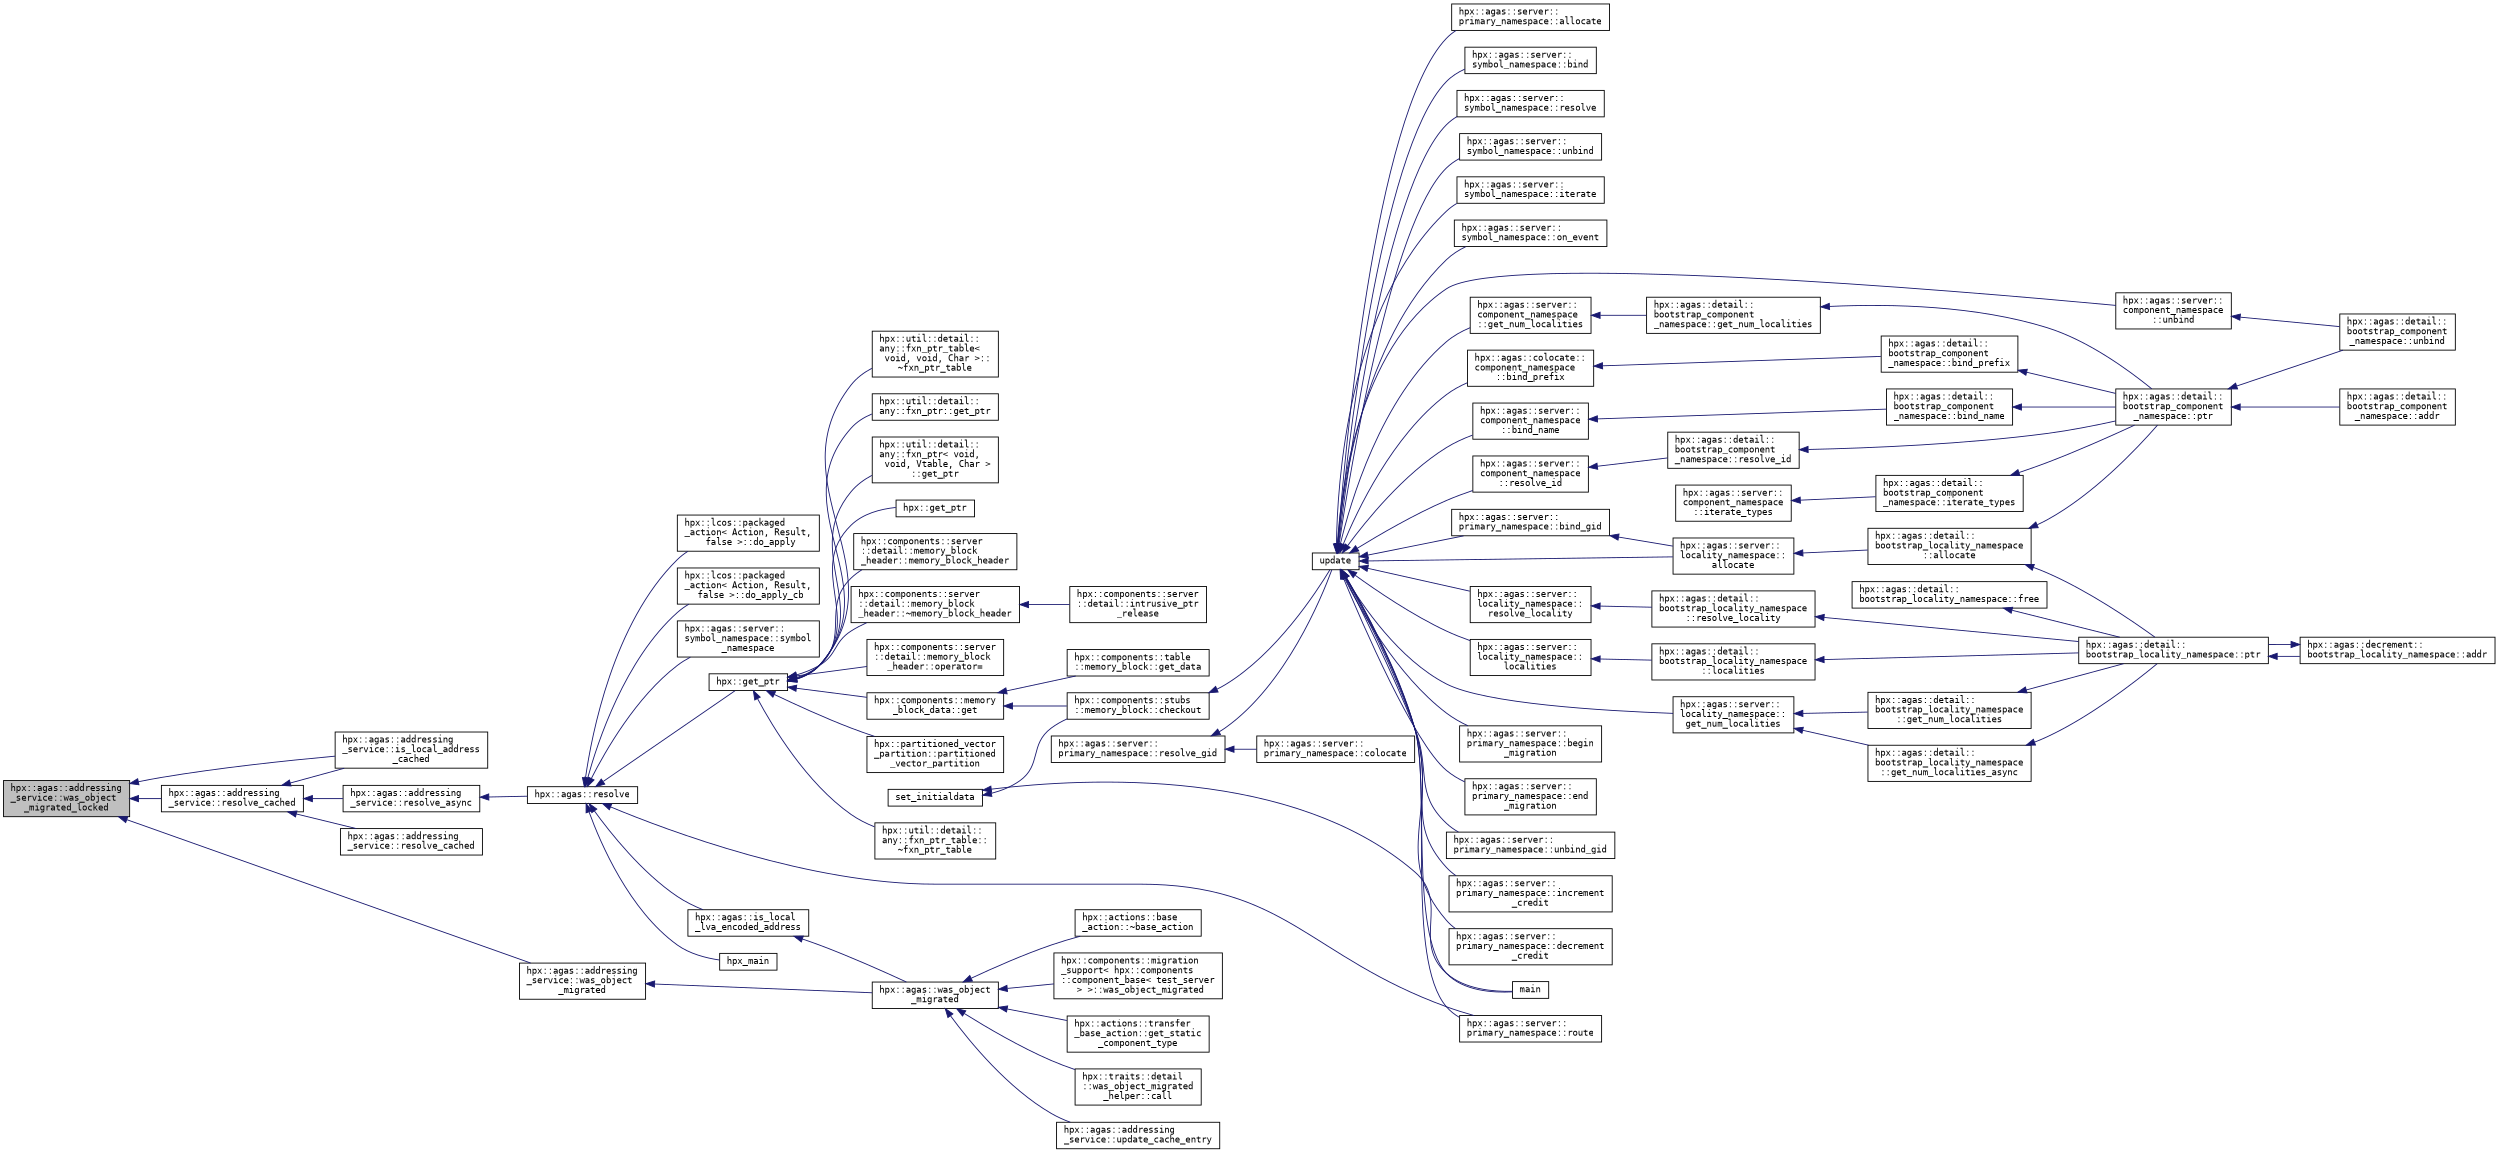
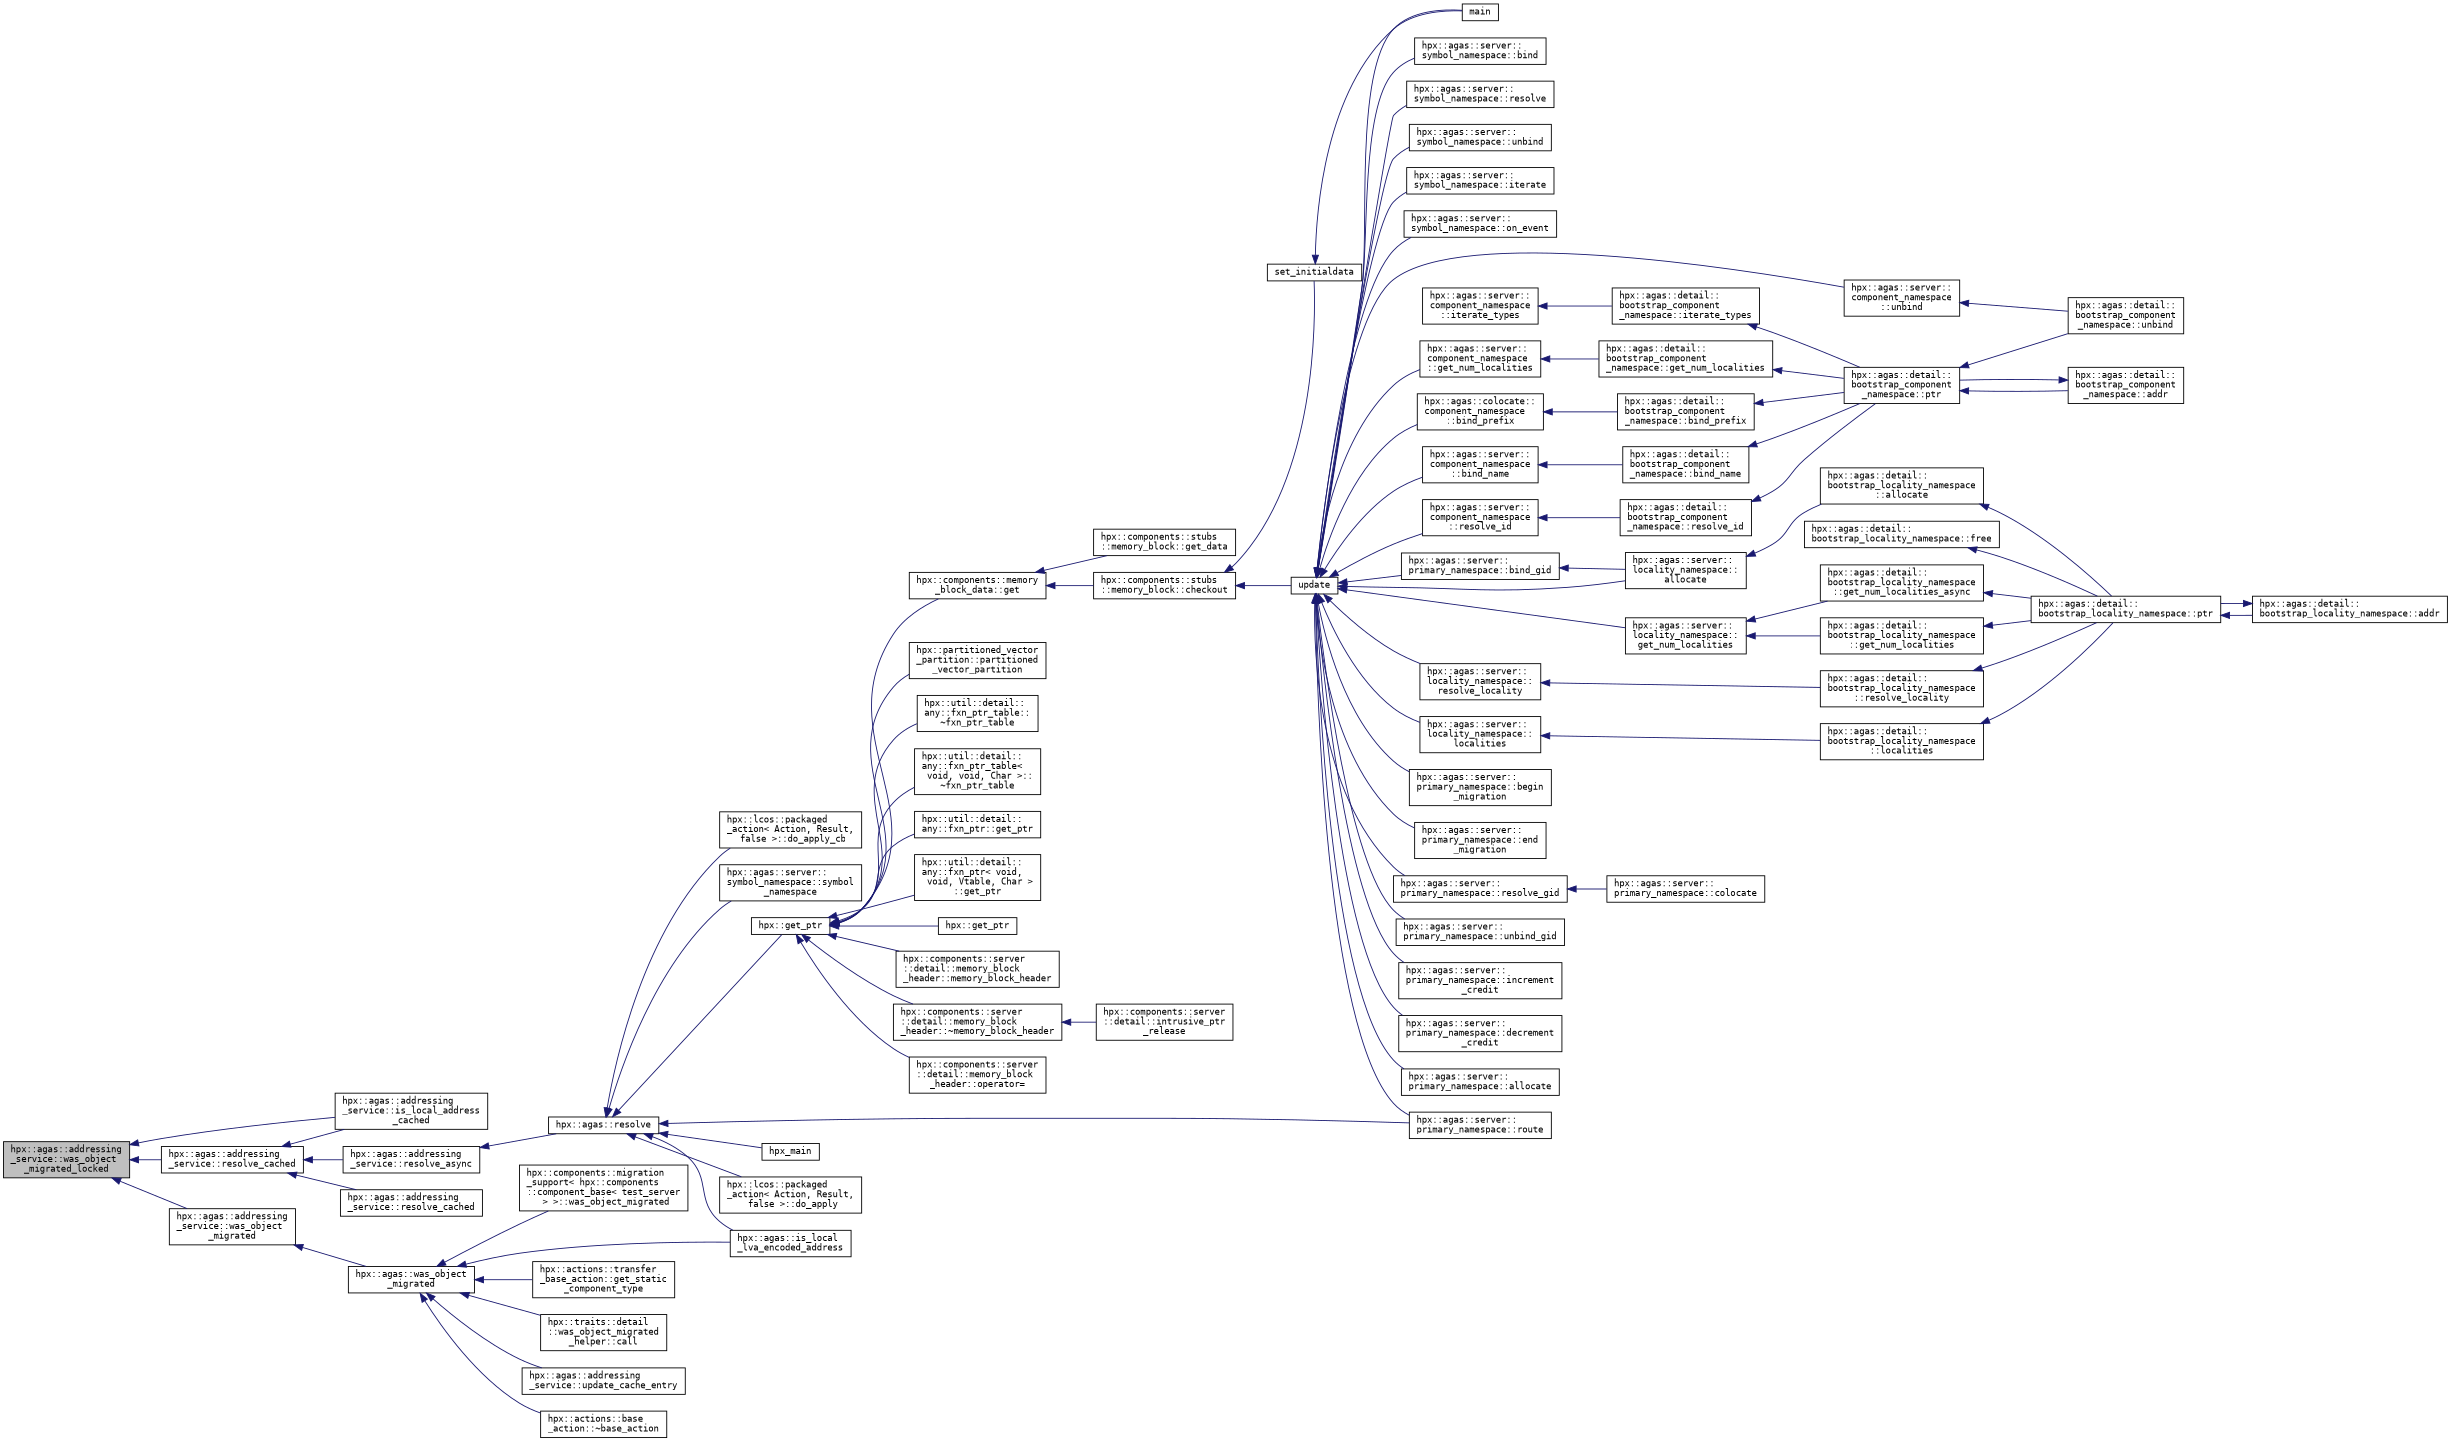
  digraph {
    fontname="DejaVu Sans Mono"
    rankdir=LR
    node [color=black fillcolor=white fontname="DejaVu Sans Mono" fontsize=10 shape=record style=filled]
    edge [color=midnightblue dir=back fontname="DejaVu Sans Mono" fontsize=10 labelfontname=Helvetica labelfontsize=10 style=solid]
    n1 [fillcolor=grey75 fontcolor=black height=0.2 label="hpx::agas::addressing\l_service::was_object\l_migrated_locked" width=0.4]
    n2 [height=0.2 label="hpx::agas::addressing\l_service::is_local_address\l_cached" width=0.4]
    n3 [height=0.2 label="hpx::agas::addressing\l_service::resolve_cached" width=0.4]
    n4 [height=0.2 label="hpx::agas::addressing\l_service::was_object\l_migrated" width=0.4]
    n5 [height=0.2 label="hpx::agas::addressing\l_service::resolve_async" width=0.4]
    n6 [height=0.2 label="hpx::agas::addressing\l_service::resolve_cached" width=0.4]
    n7 [height=0.2 label="hpx::agas::was_object\l_migrated" width=0.4]
    n8 [height=0.2 label="hpx::agas::resolve" width=0.4]
    n9 [height=0.2 label="hpx::get_ptr" width=0.4]
    n10 [height=0.2 label="hpx::agas::server::\lprimary_namespace::route" width=0.4]
    n11 [height=0.2 label="hpx::agas::is_local\l_lva_encoded_address" width=0.4]
    n12 [height=0.2 label=hpx_main width=0.4]
    n13 [height=0.2 label="hpx::lcos::packaged\l_action\< Action, Result,\l false \>::do_apply" width=0.4]
    n14 [height=0.2 label="hpx::lcos::packaged\l_action\< Action, Result,\l false \>::do_apply_cb" width=0.4]
    n15 [height=0.2 label="hpx::agas::server::\lsymbol_namespace::symbol\l_namespace" width=0.4]
    n16 [height=0.2 label="hpx::util::detail::\lany::fxn_ptr_table::\l~fxn_ptr_table" width=0.4]
    n17 [height=0.2 label="hpx::util::detail::\lany::fxn_ptr_table\<\l void, void, Char \>::\l~fxn_ptr_table" width=0.4]
    n18 [height=0.2 label="hpx::util::detail::\lany::fxn_ptr::get_ptr" width=0.4]
    n19 [height=0.2 label="hpx::util::detail::\lany::fxn_ptr\< void,\l void, Vtable, Char \>\l::get_ptr" width=0.4]
    n20 [height=0.2 label="hpx::get_ptr" width=0.4]
    n21 [height=0.2 label="hpx::components::server\l::detail::memory_block\l_header::memory_block_header" width=0.4]
    n22 [height=0.2 label="hpx::components::server\l::detail::memory_block\l_header::~memory_block_header" width=0.4]
    n23 [height=0.2 label="hpx::components::server\l::detail::memory_block\l_header::operator=" width=0.4]
    n24 [height=0.2 label="hpx::components::memory\l_block_data::get" width=0.4]
    n25 [height=0.2 label="hpx::partitioned_vector\l_partition::partitioned\l_vector_partition" width=0.4]
    n26 [height=0.2 label="hpx::components::server\l::detail::intrusive_ptr\l_release" width=0.4]
-   n27 [height=0.2 label="hpx::components::table\l::memory_block::get_data" width=0.4]
+   n27 [height=0.2 label="hpx::components::stubs\l::memory_block::get_data" width=0.4]
    n28 [height=0.2 label="hpx::components::stubs\l::memory_block::checkout" width=0.4]
    n29 [height=0.2 label=set_initialdata width=0.4]
    n30 [height=0.2 label=update width=0.4]
    n31 [height=0.2 label=main width=0.4]
    n32 [height=0.2 label="hpx::agas::colocate::\lcomponent_namespace\l::bind_prefix" width=0.4]
    n33 [height=0.2 label="hpx::agas::server::\lcomponent_namespace\l::bind_name" width=0.4]
    n34 [height=0.2 label="hpx::agas::server::\lcomponent_namespace\l::resolve_id" width=0.4]
    n35 [height=0.2 label="hpx::agas::server::\lcomponent_namespace\l::unbind" width=0.4]
    n36 [height=0.2 label="hpx::agas::server::\lcomponent_namespace\l::get_num_localities" width=0.4]
    n37 [height=0.2 label="hpx::agas::server::\llocality_namespace::\lallocate" width=0.4]
    n38 [height=0.2 label="hpx::agas::server::\llocality_namespace::\lresolve_locality" width=0.4]
    n39 [height=0.2 label="hpx::agas::server::\llocality_namespace::\llocalities" width=0.4]
    n40 [height=0.2 label="hpx::agas::server::\llocality_namespace::\lget_num_localities" width=0.4]
    n41 [height=0.2 label="hpx::agas::server::\lprimary_namespace::begin\l_migration" width=0.4]
    n42 [height=0.2 label="hpx::agas::server::\lprimary_namespace::end\l_migration" width=0.4]
    n43 [height=0.2 label="hpx::agas::server::\lprimary_namespace::bind_gid" width=0.4]
    n44 [height=0.2 label="hpx::agas::server::\lprimary_namespace::resolve_gid" width=0.4]
    n45 [height=0.2 label="hpx::agas::server::\lprimary_namespace::unbind_gid" width=0.4]
    n46 [height=0.2 label="hpx::agas::server::\lprimary_namespace::increment\l_credit" width=0.4]
    n47 [height=0.2 label="hpx::agas::server::\lprimary_namespace::decrement\l_credit" width=0.4]
    n48 [height=0.2 label="hpx::agas::server::\lprimary_namespace::allocate" width=0.4]
    n49 [height=0.2 label="hpx::agas::server::\lsymbol_namespace::bind" width=0.4]
    n50 [height=0.2 label="hpx::agas::server::\lsymbol_namespace::resolve" width=0.4]
    n51 [height=0.2 label="hpx::agas::server::\lsymbol_namespace::unbind" width=0.4]
    n52 [height=0.2 label="hpx::agas::server::\lsymbol_namespace::iterate" width=0.4]
    n53 [height=0.2 label="hpx::agas::server::\lsymbol_namespace::on_event" width=0.4]
    n54 [height=0.2 label="hpx::agas::detail::\lbootstrap_component\l_namespace::bind_prefix" width=0.4]
    n55 [height=0.2 label="hpx::agas::detail::\lbootstrap_component\l_namespace::bind_name" width=0.4]
    n56 [height=0.2 label="hpx::agas::detail::\lbootstrap_component\l_namespace::resolve_id" width=0.4]
    n57 [height=0.2 label="hpx::agas::detail::\lbootstrap_component\l_namespace::unbind" width=0.4]
    n58 [height=0.2 label="hpx::agas::server::\lcomponent_namespace\l::iterate_types" width=0.4]
    n59 [height=0.2 label="hpx::agas::detail::\lbootstrap_component\l_namespace::iterate_types" width=0.4]
    n60 [height=0.2 label="hpx::agas::detail::\lbootstrap_component\l_namespace::get_num_localities" width=0.4]
    n61 [height=0.2 label="hpx::agas::detail::\lbootstrap_locality_namespace\l::allocate" width=0.4]
    n62 [height=0.2 label="hpx::agas::detail::\lbootstrap_locality_namespace\l::resolve_locality" width=0.4]
    n63 [height=0.2 label="hpx::agas::detail::\lbootstrap_locality_namespace\l::localities" width=0.4]
    n64 [height=0.2 label="hpx::agas::detail::\lbootstrap_locality_namespace\l::get_num_localities" width=0.4]
    n65 [height=0.2 label="hpx::agas::detail::\lbootstrap_locality_namespace\l::get_num_localities_async" width=0.4]
    n66 [height=0.2 label="hpx::agas::server::\lprimary_namespace::colocate" width=0.4]
    n67 [height=0.2 label="hpx::agas::detail::\lbootstrap_component\l_namespace::ptr" width=0.4]
    n68 [height=0.2 label="hpx::agas::detail::\lbootstrap_component\l_namespace::addr" width=0.4]
    n69 [height=0.2 label="hpx::agas::detail::\lbootstrap_locality_namespace::ptr" width=0.4]
-   n70 [height=0.2 label="hpx::agas::decrement::\lbootstrap_locality_namespace::addr" width=0.4]
+   n70 [height=0.2 label="hpx::agas::detail::\lbootstrap_locality_namespace::addr" width=0.4]
    n71 [height=0.2 label="hpx::agas::detail::\lbootstrap_locality_namespace::free" width=0.4]
    n72 [height=0.2 label="hpx::traits::detail\l::was_object_migrated\l_helper::call" width=0.4]
    n73 [height=0.2 label="hpx::agas::addressing\l_service::update_cache_entry" width=0.4]
    n74 [height=0.2 label="hpx::actions::base\l_action::~base_action" width=0.4]
    n75 [height=0.2 label="hpx::components::migration\l_support\< hpx::components\l::component_base\< test_server\l \> \>::was_object_migrated" width=0.4]
    n76 [height=0.2 label="hpx::actions::transfer\l_base_action::get_static\l_component_type" width=0.4]
    n1 -> n2
    n1 -> n3
    n1 -> n4
    n3 -> n2
    n3 -> n5
    n3 -> n6
    n4 -> n7
    n5 -> n8
-   n11 -> n7
+   n7 -> n11
    n7 -> n72
    n7 -> n73
    n7 -> n74
    n7 -> n75
    n7 -> n76
    n8 -> n9
    n8 -> n10
    n8 -> n11
    n8 -> n12
    n8 -> n13
    n8 -> n14
    n8 -> n15
    n9 -> n16
    n9 -> n17
    n9 -> n18
    n9 -> n19
    n9 -> n20
    n9 -> n21
    n9 -> n22
    n9 -> n23
    n9 -> n24
    n9 -> n25
    n22 -> n26
    n24 -> n27
    n24 -> n28
-   n29 -> n28
+   n28 -> n29
    n28 -> n30
    n29 -> n31
    n30 -> n10
    n30 -> n31
    n30 -> n32
    n30 -> n33
    n30 -> n34
    n30 -> n35
    n30 -> n36
    n30 -> n37
    n30 -> n38
    n30 -> n39
    n30 -> n40
    n30 -> n41
    n30 -> n42
    n30 -> n43
-   n44 -> n30
+   n30 -> n44
    n30 -> n45
    n30 -> n46
    n30 -> n47
    n30 -> n48
    n30 -> n49
    n30 -> n50
    n30 -> n51
    n30 -> n52
    n30 -> n53
    n32 -> n54
    n33 -> n55
    n34 -> n56
    n35 -> n57
    n36 -> n60
    n37 -> n61
    n38 -> n62
    n39 -> n63
    n40 -> n64
    n40 -> n65
    n43 -> n37
    n44 -> n66
    n54 -> n67
    n55 -> n67
    n56 -> n67
    n58 -> n59
    n59 -> n67
    n60 -> n67
    n61 -> n69
    n62 -> n69
    n63 -> n69
    n64 -> n69
    n65 -> n69
    n67 -> n57
    n67 -> n68
-   n61 -> n67
+   n68 -> n67
    n69 -> n70
    n70 -> n69
    n71 -> n69
  }
